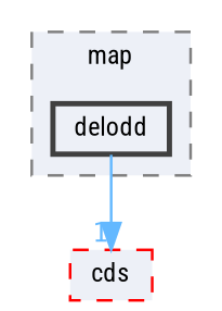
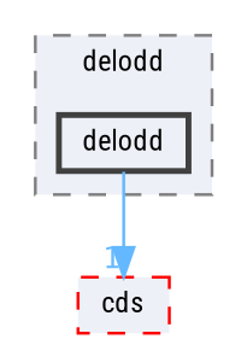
  digraph {
    compound=true
    fontname="Roboto Condensed"
    node [fillcolor="#edf0f7" fontname="Roboto Condensed" fontsize=10 shape=box]
    n1 [color=grey25 height=0.2 label=delodd style="filled,bold" width=0.4]
    n2 [color=red height=0.2 label=cds style="filled,dashed" width=0.4]
    subgraph cluster_1 {
      bgcolor="#edf0f7"
      fontsize=10
-     label=map
+     label=delodd
      pencolor=grey50
      style="filled,dashed"
      n1
    }
    n1 -> n2 [color=steelblue1 fontcolor=steelblue1 fontname="Roboto Condensed" fontsize=10 headlabel=1 labeldistance=1.5 labelfontname=Helvetica labelfontsize=10]
  }
